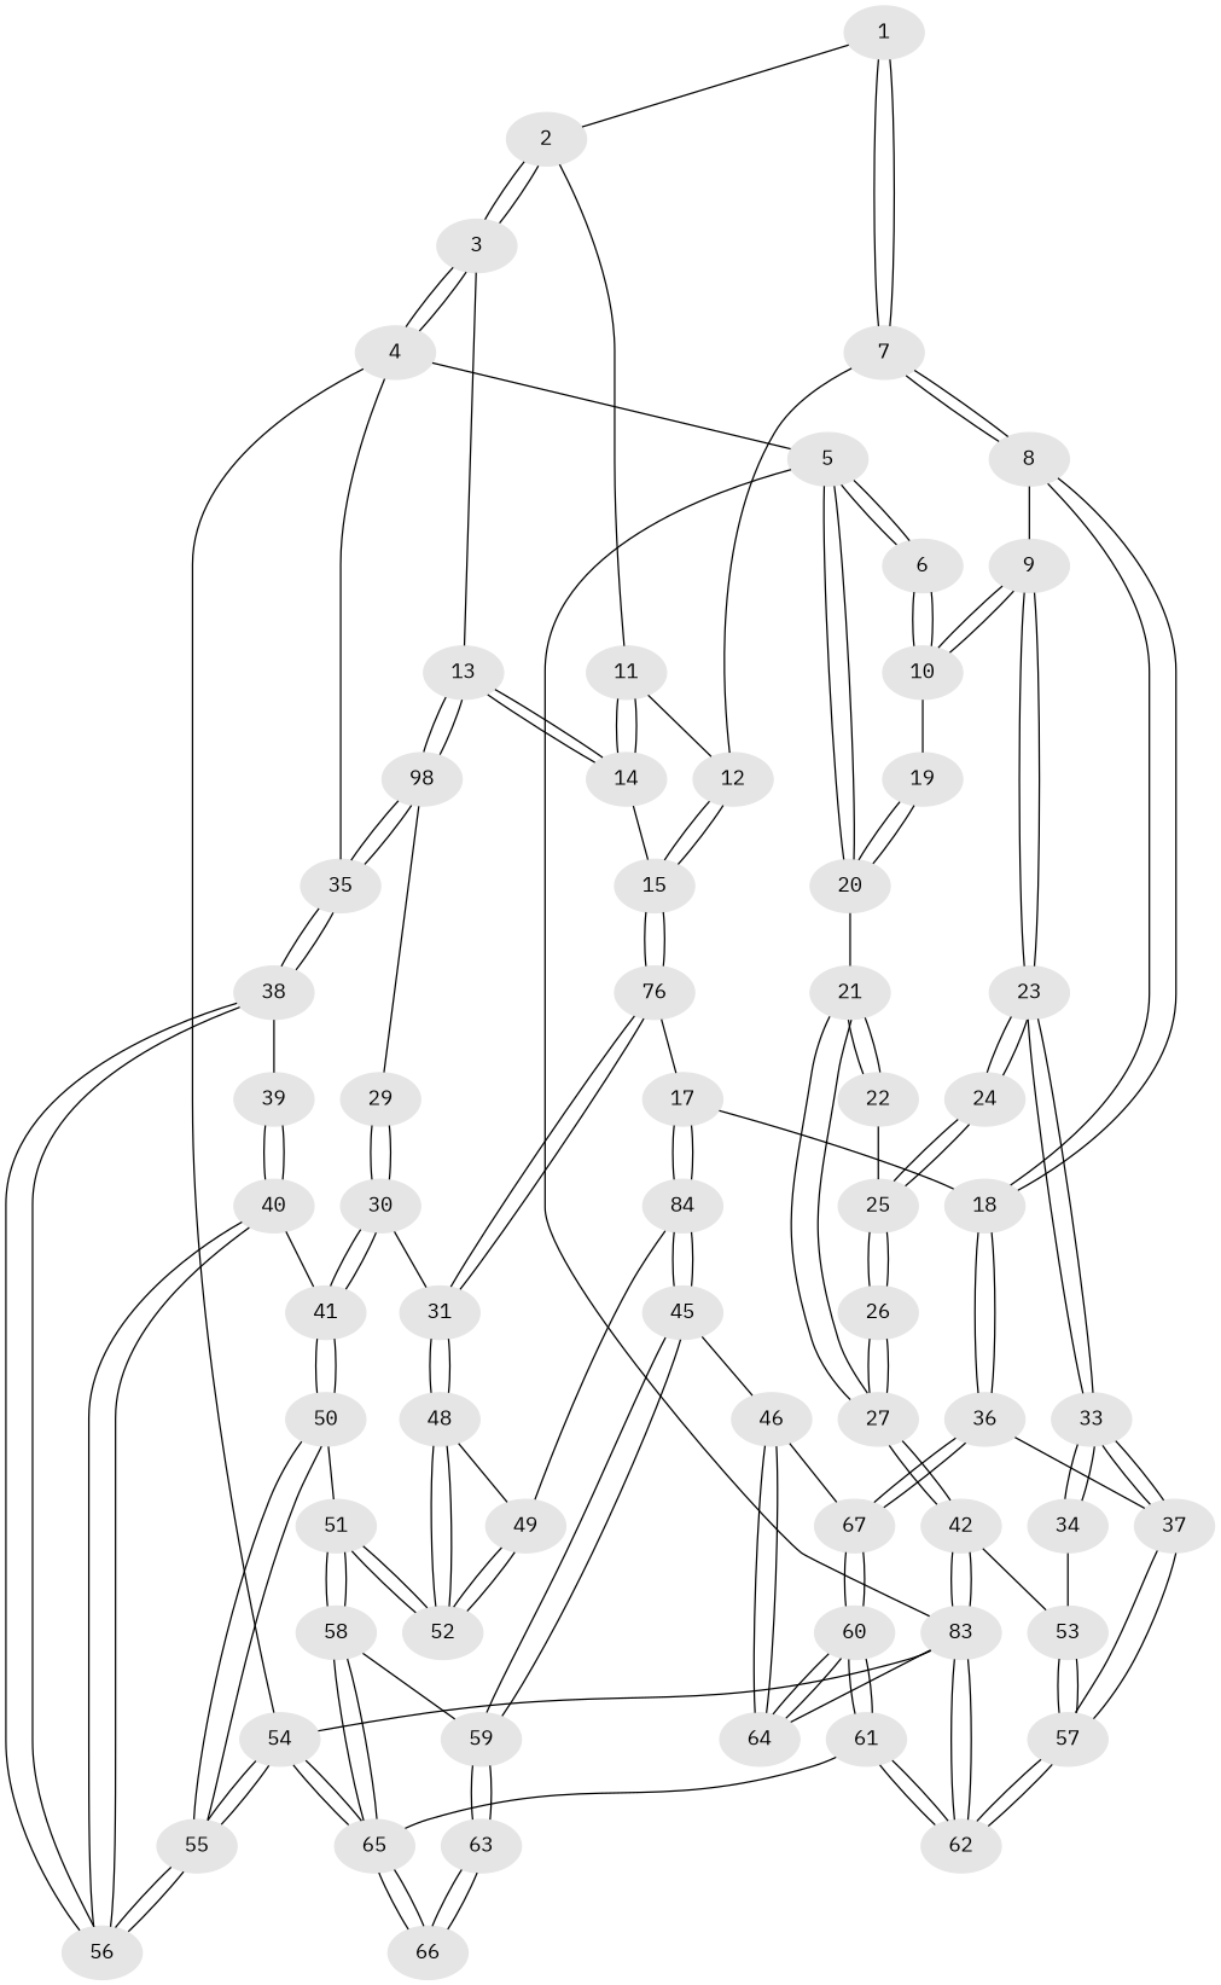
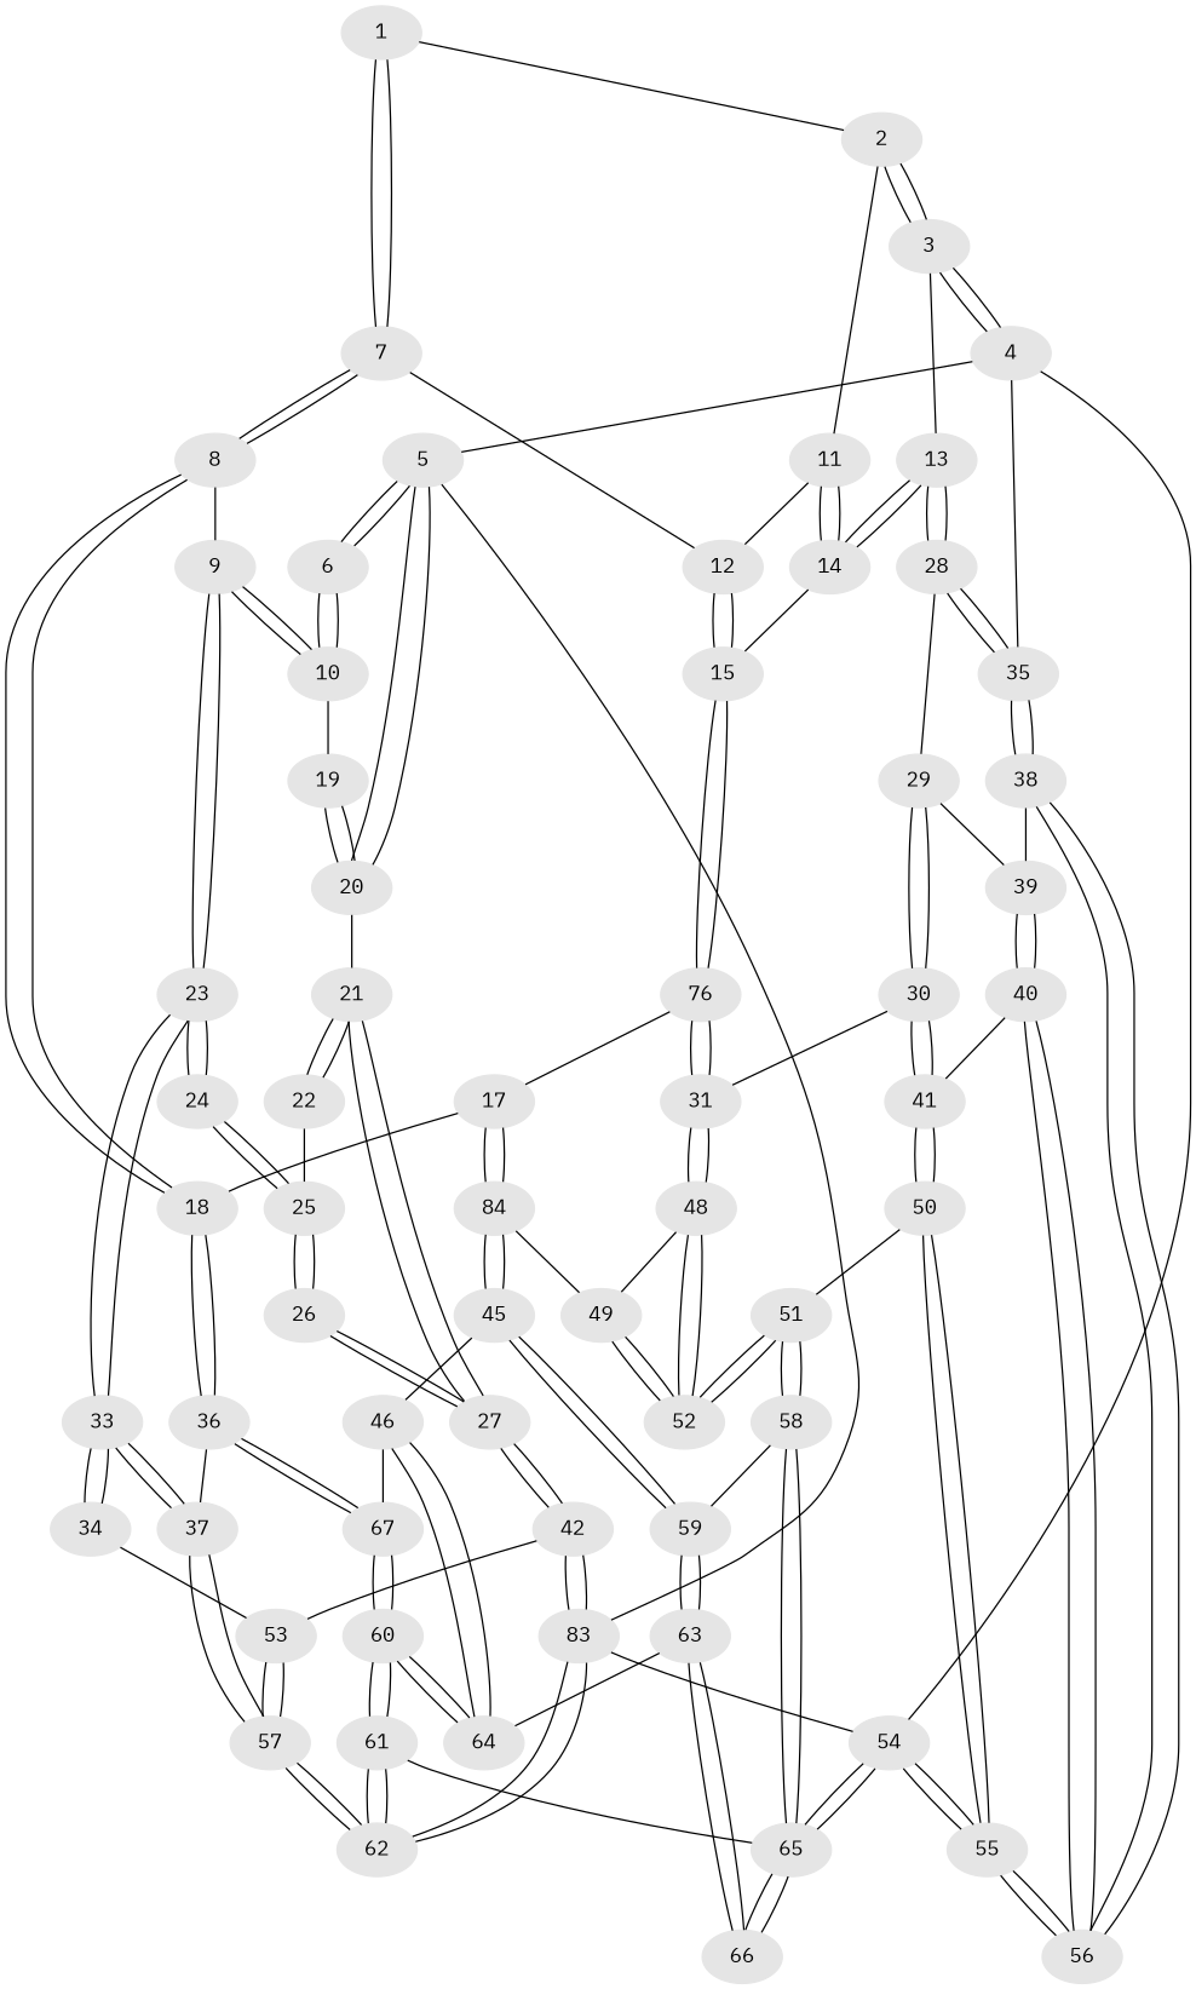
  graph {
    fontname="IBM Plex Mono"
    node [color=gray90 fontname="IBM Plex Mono" style=filled]
    edge [fontname="IBM Plex Mono"]
    1
    2
    7
    3
    11
    8
    12
    4
    13
    14
    5
    35
    54
-   28 [label=98]
+   28
    6
    20
    n17 [label=83]
    38
    55
    65
    10
    21
    62
    19
    9
    18
    15
    23
    36
    24
    33
    n32 [label=76]
    29
    17
    31
    n36 [label=84]
    48
    45
    49
    37
    n41 [label=67]
    22
    27
    25
    42
    26
    34
    53
    30
    39
    41
    40
    50
    52
    57
    56
    60
    51
    46
    59
    64
    63
    61
    58
    66
    1 -- 2
    1 -- 7
    1 -- 7
    2 -- 3
    2 -- 3
    2 -- 11
    7 -- 8
    7 -- 8
    7 -- 12
    3 -- 4
    3 -- 4
    3 -- 13
    11 -- 12
    11 -- 14
    11 -- 14
    8 -- 9
    8 -- 18
    8 -- 18
    12 -- 15
    12 -- 15
    4 -- 5
    4 -- 35
    4 -- 54
    13 -- 14
    13 -- 14
    13 -- 28
    13 -- 28
    14 -- 15
    5 -- 6
    5 -- 6
    5 -- 20
    5 -- 20
    5 -- n17
    35 -- 38
    35 -- 38
    54 -- 55
    54 -- 55
    54 -- 65
    54 -- 65
    28 -- 35
    28 -- 35
    28 -- 29
    6 -- 10
    6 -- 10
    20 -- 21
    n17 -- 54
    n17 -- 62
    n17 -- 62
    38 -- 39
    38 -- 56
    38 -- 56
    55 -- 56
    55 -- 56
    65 -- 66
    65 -- 66
    10 -- 19
    21 -- 22
    21 -- 22
    21 -- 27
    21 -- 27
    19 -- 20
    19 -- 20
    9 -- 10
    9 -- 10
    9 -- 23
    9 -- 23
    18 -- 36
    18 -- 36
    15 -- n32
    15 -- n32
    23 -- 24
    23 -- 24
    23 -- 33
    23 -- 33
    36 -- 37
    36 -- n41
    36 -- n41
    24 -- 25
    24 -- 25
    33 -- 37
    33 -- 37
    33 -- 34
    33 -- 34
    n32 -- 17
    n32 -- 31
    n32 -- 31
    29 -- 30
    29 -- 30
+   29 -- 39
    17 -- 18
    17 -- n36
    17 -- n36
    31 -- 48
    31 -- 48
    n36 -- 45
    n36 -- 45
    n36 -- 49
    48 -- 49
    48 -- 52
    48 -- 52
    45 -- 46
    45 -- 59
    45 -- 59
    49 -- 52
    49 -- 52
    37 -- 57
    37 -- 57
    n41 -- 60
    n41 -- 60
    22 -- 25
    27 -- 42
    27 -- 42
    25 -- 26
    25 -- 26
    42 -- n17
    42 -- n17
    42 -- 53
    26 -- 27
    26 -- 27
    34 -- 53
    53 -- 57
    53 -- 57
    30 -- 31
    30 -- 41
    30 -- 41
    39 -- 40
    39 -- 40
    41 -- 50
    41 -- 50
    40 -- 41
    40 -- 56
    40 -- 56
    50 -- 55
    50 -- 55
    50 -- 51
    57 -- 62
    57 -- 62
    60 -- 64
    60 -- 64
    60 -- 61
    60 -- 61
    51 -- 52
    51 -- 52
    51 -- 58
    51 -- 58
    46 -- n41
    46 -- 64
    46 -- 64
    59 -- 63
    59 -- 63
-   n17 -- 64
+   63 -- 64
    63 -- 66
    63 -- 66
    61 -- 65
    61 -- 62
    61 -- 62
    58 -- 65
    58 -- 65
    58 -- 59
  }
